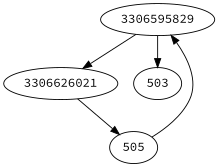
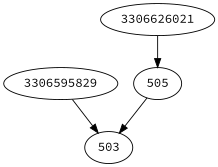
  strict digraph {
    fontname="Source Code Pro"
    node [fontname="Source Code Pro"]
    edge [fontname="Source Code Pro"]
    n1 [label=3306595829]
    3306626021
    503
    505
-   n1 -> 3306626021
    n1 -> 503
    3306626021 -> 505
-   505 -> n1
+   505 -> 503
  }
